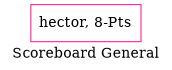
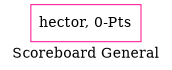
  digraph {
    label="Scoreboard General"
    rankdir=LR
-   n1 [label="hector, 8-Pts" shape=record color=deeppink]
+   n1 [label="hector, 0-Pts" shape=record color=deeppink]
  }
